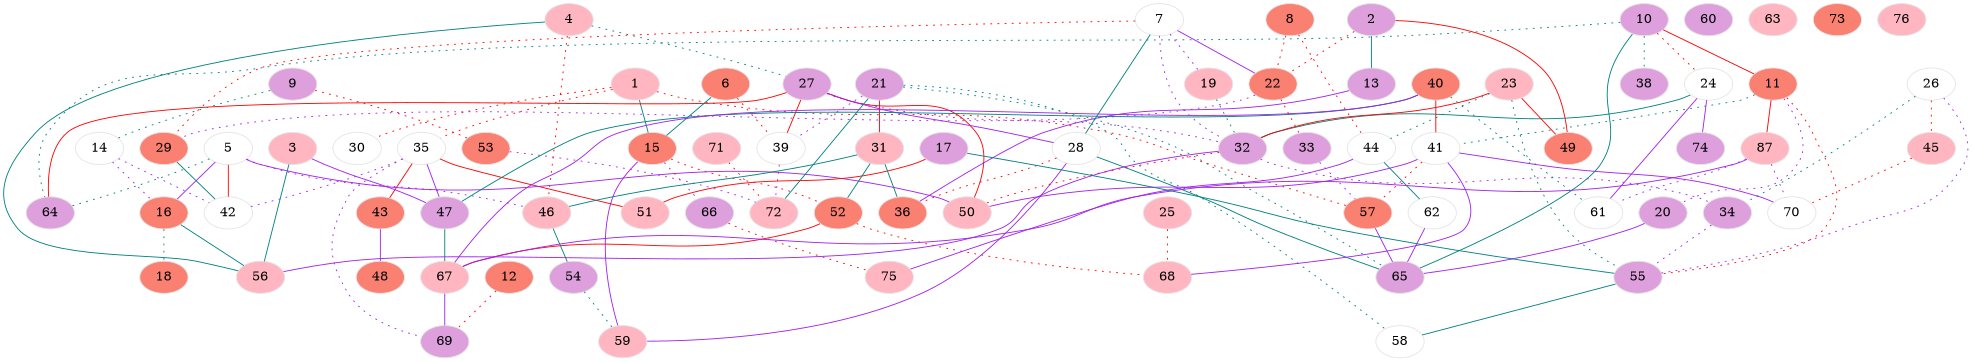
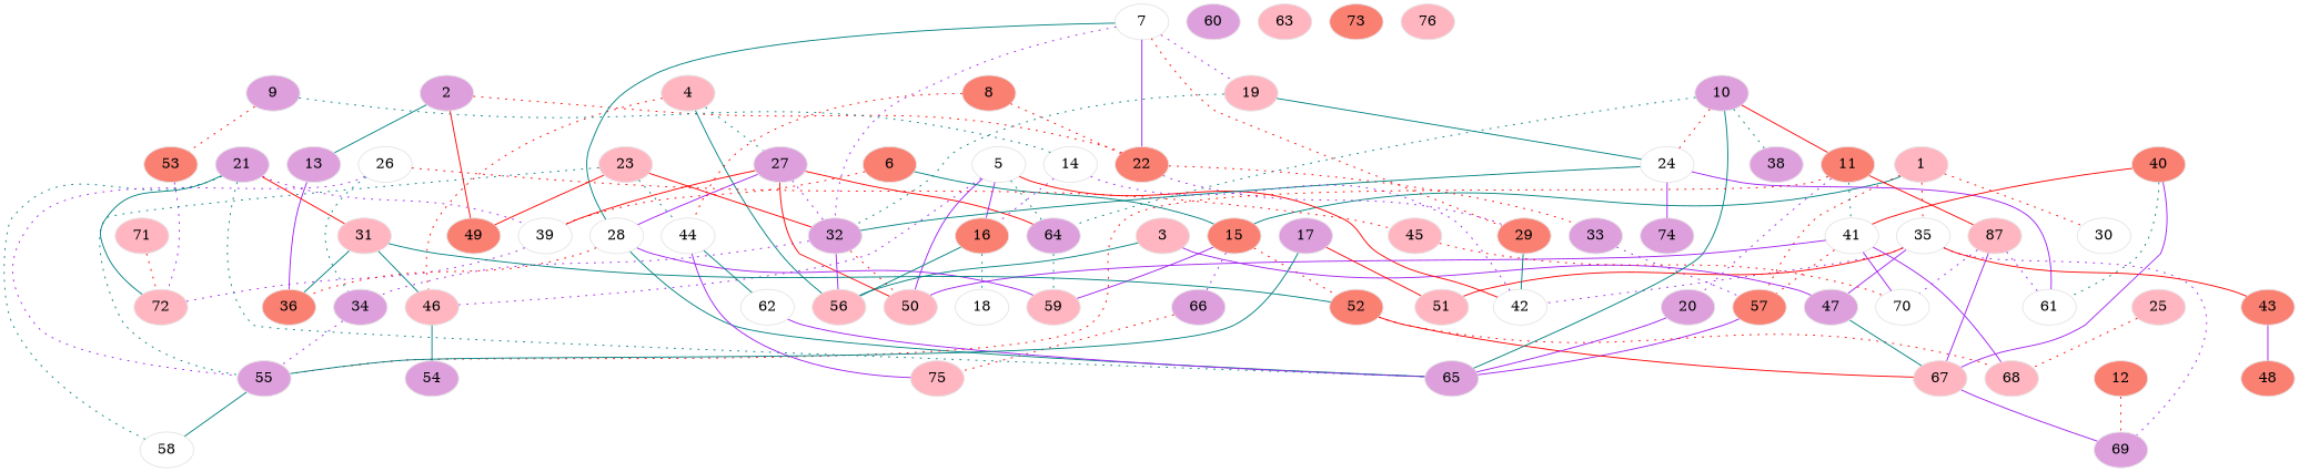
  graph {
    node [color=gray90 fillcolor=lightpink style=filled]
    edge [color=purple style=solid]
    15 [fillcolor=salmon]
    1
    30 [fillcolor=white]
    35 [fillcolor=white]
    57 [fillcolor=salmon]
    52 [fillcolor=salmon]
    59
    66 [fillcolor=plum]
    47 [fillcolor=plum]
    42 [fillcolor=white]
    69 [fillcolor=plum]
    51
    43 [fillcolor=salmon]
    65 [fillcolor=plum]
    2 [fillcolor=plum]
    13 [fillcolor=plum]
    22 [fillcolor=salmon]
    49 [fillcolor=salmon]
    36 [fillcolor=salmon]
    29 [fillcolor=salmon]
    33 [fillcolor=plum]
    3
    56
    67
    4
    27 [fillcolor=plum]
    46
    50
    64 [fillcolor=plum]
    39 [fillcolor=white]
    28 [fillcolor=white]
    32 [fillcolor=plum]
    54 [fillcolor=plum]
    5 [fillcolor=white]
    16 [fillcolor=salmon]
-   18 [fillcolor=salmon]
+   18 [fillcolor=white]
    6 [fillcolor=salmon]
    72
    7 [fillcolor=white]
    19
    24 [fillcolor=white]
    34 [fillcolor=plum]
    8 [fillcolor=salmon]
    44 [fillcolor=white]
    62 [fillcolor=white]
    75
    9 [fillcolor=plum]
    14 [fillcolor=white]
    53 [fillcolor=salmon]
    10 [fillcolor=plum]
    11 [fillcolor=salmon]
    38 [fillcolor=plum]
    20 [fillcolor=plum]
    n54 [label=87]
    41 [fillcolor=white]
    55 [fillcolor=plum]
    61 [fillcolor=white]
    74 [fillcolor=plum]
    70 [fillcolor=white]
    68
    58 [fillcolor=white]
    12 [fillcolor=salmon]
    17 [fillcolor=plum]
    21 [fillcolor=plum]
    31
    23
    25
    26 [fillcolor=white]
    45
    48 [fillcolor=salmon]
    40 [fillcolor=salmon]
    60 [fillcolor=plum]
    63
    71
    73 [fillcolor=salmon]
    76
    15 -- 52 [color=red style=dotted]
    15 -- 59
    15 -- 66 [style=dotted]
    1 -- 15 [color=teal]
    1 -- 30 [color=red style=dotted]
    1 -- 35 [color=red style=dotted]
    1 -- 57 [color=red style=dotted]
    35 -- 47
    35 -- 42 [style=dotted]
    35 -- 69 [style=dotted]
    35 -- 51 [color=red]
    35 -- 43 [color=red]
    57 -- 65
    52 -- 67 [color=red]
    52 -- 68 [color=red style=dotted]
    66 -- 75 [color=red style=dotted]
    47 -- 67 [color=teal]
    43 -- 48
    2 -- 13 [color=teal]
    2 -- 22 [color=red style=dotted]
    2 -- 49 [color=red]
    13 -- 36
    22 -- 29 [style=dotted]
    22 -- 33 [color=red style=dotted]
    29 -- 42 [color=teal]
    33 -- 57 [style=dotted]
    3 -- 47
    3 -- 56 [color=teal]
    67 -- 69
    4 -- 56 [color=teal]
    4 -- 27 [color=teal style=dotted]
    4 -- 46 [color=red style=dotted]
    27 -- 50 [color=red]
    27 -- 64 [color=red]
    27 -- 39 [color=red]
    27 -- 28
    27 -- 32 [style=dotted]
    46 -- 54 [color=teal]
    39 -- 72 [style=dotted]
    28 -- 59
    28 -- 65 [color=teal]
    28 -- 36 [color=red style=dotted]
    32 -- 56
    32 -- 50 [color=red style=dotted]
    32 -- 34 [style=dotted]
-   54 -- 59 [color=teal style=dotted]
+   64 -- 59 [color=teal style=dotted]
    5 -- 42 [color=red]
    5 -- 46 [style=dotted]
    5 -- 50
    5 -- 64 [color=teal style=dotted]
    5 -- 16
    16 -- 56 [color=teal]
    16 -- 18 [color=teal style=dotted]
    6 -- 15 [color=teal]
    6 -- 39 [color=red style=dotted]
    7 -- 22
    7 -- 29 [color=red style=dotted]
    7 -- 28 [color=teal]
    7 -- 32 [style=dotted]
    7 -- 19 [style=dotted]
    19 -- 32 [color=teal style=dotted]
+   19 -- 24 [color=teal]
    24 -- 32 [color=teal]
    24 -- 61
    24 -- 74
    34 -- 55 [style=dotted]
    8 -- 22 [color=red style=dotted]
    8 -- 44 [color=red style=dotted]
    44 -- 62 [color=teal]
    44 -- 75
    62 -- 65
    9 -- 14 [color=teal style=dotted]
    9 -- 53 [color=red style=dotted]
    14 -- 42 [style=dotted]
    14 -- 16 [style=dotted]
    53 -- 72 [style=dotted]
    10 -- 65 [color=teal]
    10 -- 64 [color=teal style=dotted]
    10 -- 24 [color=red style=dotted]
    10 -- 11 [color=red]
    10 -- 38 [color=teal style=dotted]
    11 -- 20 [style=dotted]
    11 -- n54 [color=red]
    11 -- 41 [color=teal style=dotted]
    11 -- 55 [color=red style=dotted]
    20 -- 65
    n54 -- 67
    n54 -- 61 [style=dotted]
    n54 -- 70 [style=dotted]
    41 -- 57 [color=red style=dotted]
    41 -- 50
    41 -- 70
    41 -- 68
    55 -- 58 [color=teal]
    12 -- 69 [color=red style=dotted]
    17 -- 51 [color=red]
    17 -- 55 [color=teal]
    21 -- 65 [color=teal style=dotted]
    21 -- 39 [style=dotted]
    21 -- 72 [color=teal]
    21 -- 58 [color=teal style=dotted]
    21 -- 31 [color=red]
    31 -- 52 [color=teal]
    31 -- 36 [color=teal]
    31 -- 46 [color=teal]
    23 -- 49 [color=red]
    23 -- 32 [color=red]
    23 -- 44 [color=teal style=dotted]
    23 -- 55 [color=teal style=dotted]
    25 -- 68 [color=red style=dotted]
    26 -- 34 [color=teal style=dotted]
    26 -- 55 [style=dotted]
    26 -- 45 [color=red style=dotted]
    45 -- 70 [color=red style=dotted]
-   40 -- 47 [color=teal]
    40 -- 67
    40 -- 41 [color=red]
    40 -- 61 [color=teal style=dotted]
    71 -- 72 [color=red style=dotted]
  }
